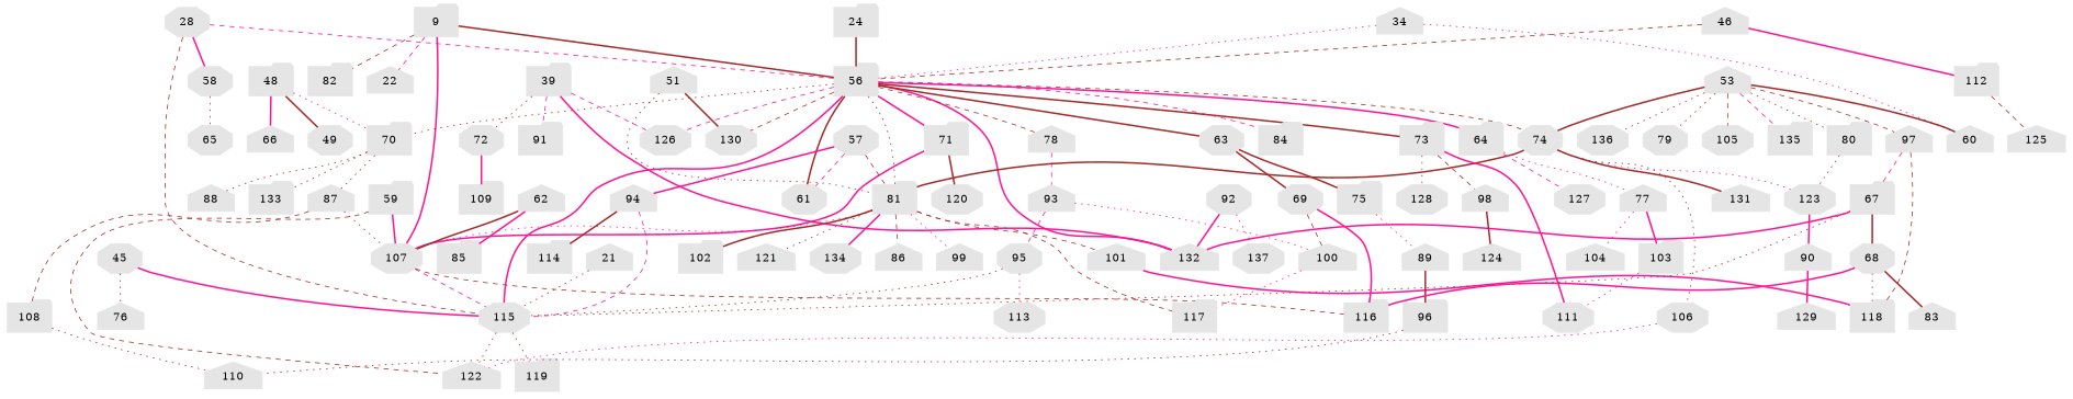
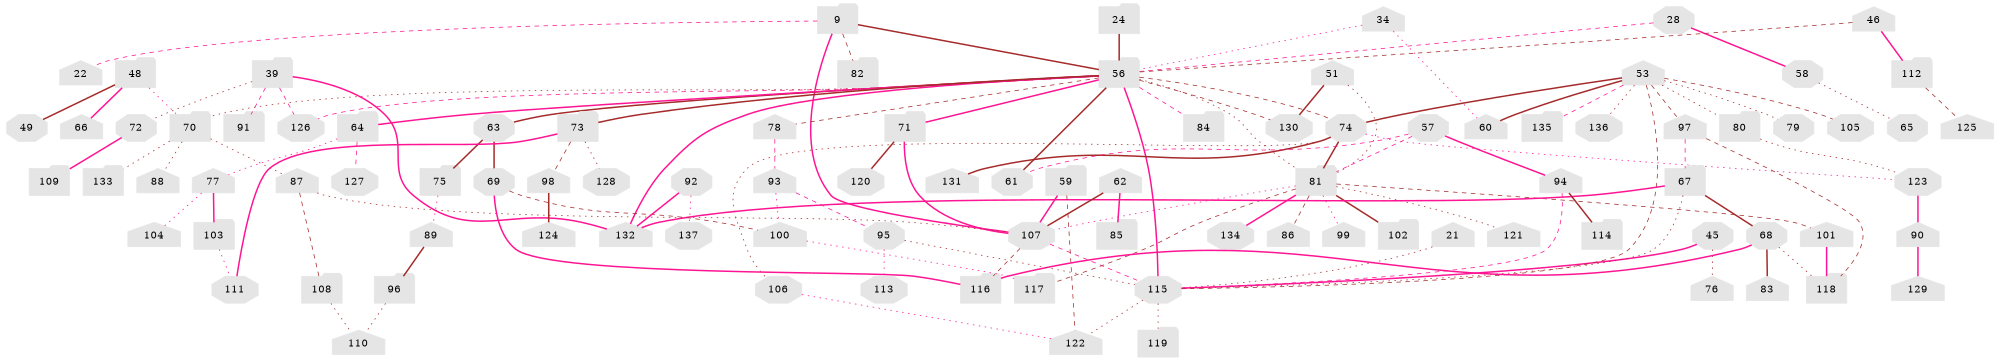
  graph {
    node [color=gray90 shape=house style=filled]
    edge [color=brown style=bold]
    9 [shape=folder super="+6"]
    22
    56 [shape=folder super="+11+55+23+44"]
    82 [shape=folder]
    107 [shape=octagon super="+26+4"]
    115 [shape=octagon super="+20+40"]
    126 [shape=octagon super="+36+52"]
    132 [super="+54+42"]
    70 [shape=folder super="+29"]
    81 [shape=folder super="+35+37+25"]
    130 [shape=octagon]
    74 [shape=octagon super="+31+50"]
    61 [shape=octagon]
    63 [shape=octagon]
    64 [shape=folder]
    71 [shape=folder]
    73 [shape=folder]
    78
    84 [shape=folder]
    116 [shape=folder]
    122 [super="+47"]
    119 [shape=folder]
    21
    24 [shape=folder]
    28 [shape=octagon]
    58 [shape=octagon]
    65 [shape=octagon]
    34
    60
    39 [shape=folder]
    72 [shape=octagon]
    91 [shape=folder]
    109 [shape=folder]
    45 [shape=octagon]
    76
    46
    112 [shape=folder]
    125
    48 [shape=folder super="+43"]
    49 [shape=octagon]
    66
    87
    88
    133 [shape=folder]
    86
    99
    101
    102 [shape=folder]
    117 [shape=folder]
    121
    134 [shape=octagon]
    51
    53 [super="+7+19"]
    79 [shape=octagon]
    80 [shape=folder]
    97
    105 [shape=octagon]
    135 [shape=folder]
    136 [shape=octagon]
    106 [shape=octagon]
    123 [shape=octagon]
    131
    67 [shape=folder]
    118 [shape=folder]
    69 [shape=octagon]
    75 [shape=folder]
    77
    127 [shape=octagon]
    120 [shape=octagon]
    98
    111 [shape=octagon]
    128 [shape=octagon]
    93
    57 [shape=octagon]
    94
    114 [shape=folder]
    59 [shape=folder super="+38"]
    62
    85 [shape=folder]
    100
    89
    103 [shape=folder]
    104
    68 [shape=octagon]
    83
    108 [shape=folder]
    124
    90
    96 [shape=folder]
    95 [shape=octagon]
    129
    110
    92 [shape=octagon]
    137 [shape=octagon]
    113 [shape=octagon]
    9 -- 22 [color=deeppink style=dashed]
    9 -- 56 [weight=2]
    9 -- 82 [style=dashed]
    9 -- 107 [color=deeppink weight=2]
    56 -- 115 [color=deeppink weight=3]
    56 -- 126 [color=deeppink style=dashed weight=2]
    56 -- 132 [color=deeppink]
    56 -- 70 [style=dotted]
    56 -- 81 [style=dotted weight=2]
    56 -- 130 [style=dashed weight=2]
    56 -- 74 [style=dashed]
    56 -- 61
    56 -- 63
    56 -- 64 [color=deeppink]
    56 -- 71 [color=deeppink]
    56 -- 73
    56 -- 78 [style=dashed]
    56 -- 84 [color=deeppink style=dashed]
    107 -- 115 [color=deeppink style=dashed weight=2]
    107 -- 116 [style=dashed]
    115 -- 122 [style=dotted]
    115 -- 119 [style=dotted]
    70 -- 87 [style=dotted]
    70 -- 88 [style=dotted]
    70 -- 133 [style=dotted]
    81 -- 107 [color=deeppink style=dotted weight=2]
    81 -- 86 [style=dashed]
    81 -- 99 [color=deeppink style=dotted]
    81 -- 101 [style=dashed]
    81 -- 102
    81 -- 117 [style=dashed]
    81 -- 121 [style=dotted]
    81 -- 134 [color=deeppink]
    74 -- 81
    74 -- 106 [style=dotted]
    74 -- 123 [color=deeppink style=dotted]
    74 -- 131
    63 -- 69
    63 -- 75
    64 -- 77 [color=deeppink style=dotted]
    64 -- 127 [color=deeppink style=dashed]
    71 -- 107 [color=deeppink]
    71 -- 120
    73 -- 98 [style=dashed]
    73 -- 111 [color=deeppink]
    73 -- 128 [style=dotted]
    78 -- 93 [color=deeppink style=dashed]
    21 -- 115 [style=dotted]
    24 -- 56
    28 -- 56 [color=deeppink style=dashed]
    28 -- 58 [color=deeppink]
    58 -- 65 [style=dotted]
    34 -- 56 [color=deeppink style=dotted]
    34 -- 60 [color=deeppink style=dotted]
    39 -- 126 [color=deeppink style=dashed]
    39 -- 132 [color=deeppink]
    39 -- 72 [style=dotted]
    39 -- 91 [color=deeppink style=dashed]
    72 -- 109 [color=deeppink]
    45 -- 115 [color=deeppink]
    45 -- 76 [style=dotted]
    46 -- 56 [style=dashed]
    46 -- 112 [color=deeppink]
    112 -- 125 [style=dashed]
    48 -- 70 [color=deeppink style=dotted]
    48 -- 49
    48 -- 66 [color=deeppink]
    87 -- 107 [style=dotted]
    87 -- 108 [style=dashed]
    101 -- 118 [color=deeppink]
    51 -- 81 [style=dotted]
    51 -- 130
-   28 -- 115 [style=dashed weight=2]
+   53 -- 115 [style=dashed weight=2]
    53 -- 74 [weight=2]
    53 -- 60
    53 -- 79 [style=dotted]
    53 -- 80 [style=dotted]
    53 -- 97 [style=dashed]
    53 -- 105 [style=dashed]
    53 -- 135 [color=deeppink style=dashed]
    53 -- 136 [style=dotted]
    80 -- 123 [style=dotted]
    97 -- 67 [color=deeppink style=dashed]
    97 -- 118 [style=dashed]
    106 -- 122 [color=deeppink style=dotted]
    123 -- 90 [color=deeppink]
    67 -- 115 [style=dotted]
    67 -- 132 [color=deeppink]
    67 -- 68
    69 -- 116 [color=deeppink]
    69 -- 100 [style=dashed]
    75 -- 89 [color=deeppink style=dotted]
    77 -- 103 [color=deeppink]
    77 -- 104 [color=deeppink style=dotted]
    98 -- 124
    93 -- 100 [color=deeppink style=dotted]
    93 -- 95 [color=deeppink style=dashed]
-   57 -- 81 [style=dashed]
+   57 -- 81 [color=deeppink style=dashed]
    57 -- 61 [color=deeppink style=dashed]
    57 -- 94 [color=deeppink]
    94 -- 115 [color=deeppink style=dashed]
    94 -- 114
    59 -- 107 [color=deeppink weight=2]
    59 -- 122 [style=dashed]
    62 -- 107
    62 -- 85 [color=deeppink]
    100 -- 117 [color=deeppink style=dotted]
    89 -- 96
    103 -- 111 [color=deeppink style=dotted]
    68 -- 116 [color=deeppink]
    68 -- 118 [style=dotted]
    68 -- 83
    108 -- 110 [style=dotted]
    90 -- 129 [color=deeppink]
    96 -- 110 [style=dotted]
    95 -- 115 [style=dotted]
    95 -- 113 [color=deeppink style=dotted]
    92 -- 132 [color=deeppink]
    92 -- 137 [color=deeppink style=dotted]
  }
